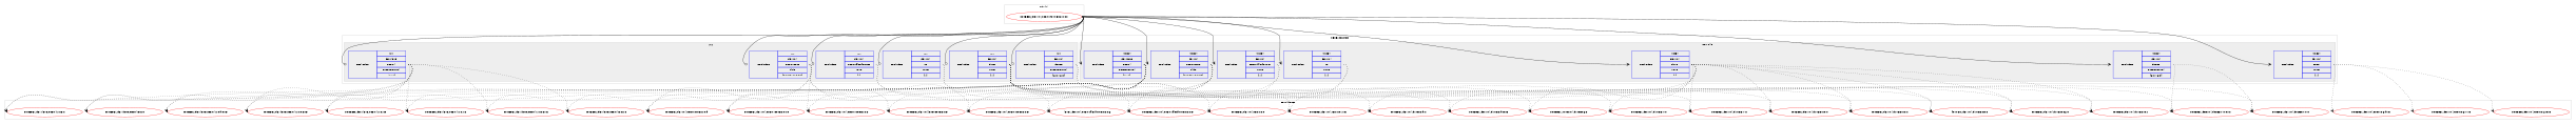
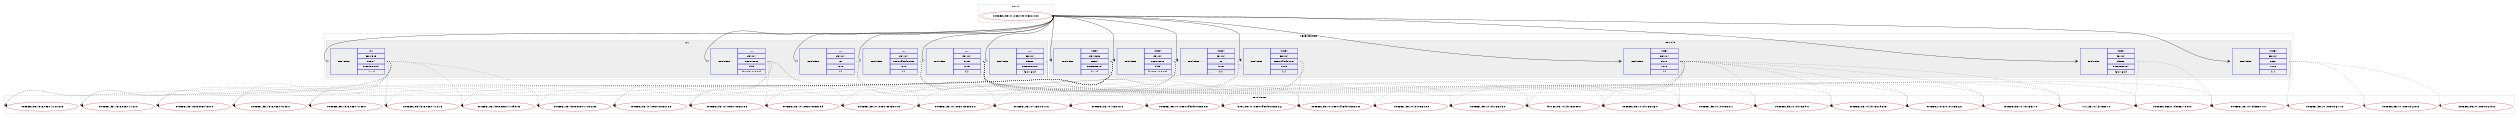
  digraph {
    compound=true
    concentrate=true
    fontname=Helvetica
    fontsize=10
    newrank=true
    rankdir=TB
    ranksep=1.5
    node [color=red fontname=Helvetica fontsize=10]
    edge [arrowhead=vee headport=w style=dotted tailport=e weight=100]
    n1 [label="portage://dev-ml/opam-format-2.0.10" width=4]
    n2 [color=blue label=<<TABLE BORDER="0" CELLBORDER="1" CELLSPACING="0" CELLPADDING="4" WIDTH="220"><TR><TD ROWSPAN="6" CELLPADDING="30">pack_dep</TD></TR><TR><TD WIDTH="110">install</TD></TR><TR><TD>dev-lang</TD></TR><TR><TD>ocaml</TD></TR><TR><TD>greaterequal</TD></TR><TR><TD>[4,,,4]</TD></TR></TABLE>> shape=none]
    n3 [color=blue label=<<TABLE BORDER="0" CELLBORDER="1" CELLSPACING="0" CELLPADDING="4" WIDTH="220"><TR><TD ROWSPAN="6" CELLPADDING="30">pack_dep</TD></TR><TR><TD WIDTH="110">install</TD></TR><TR><TD>dev-ml</TD></TR><TR><TD>cppo</TD></TR><TR><TD>none</TD></TR><TR><TD>[,,]</TD></TR></TABLE>> shape=none]
    n4 [color=blue label=<<TABLE BORDER="0" CELLBORDER="1" CELLSPACING="0" CELLPADDING="4" WIDTH="220"><TR><TD ROWSPAN="6" CELLPADDING="30">pack_dep</TD></TR><TR><TD WIDTH="110">install</TD></TR><TR><TD>dev-ml</TD></TR><TR><TD>dose3</TD></TR><TR><TD>greaterequal</TD></TR><TR><TD>[6.0,,,6.0]</TD></TR></TABLE>> shape=none]
    n5 [color=blue label=<<TABLE BORDER="0" CELLBORDER="1" CELLSPACING="0" CELLPADDING="4" WIDTH="220"><TR><TD ROWSPAN="6" CELLPADDING="30">pack_dep</TD></TR><TR><TD WIDTH="110">install</TD></TR><TR><TD>dev-ml</TD></TR><TR><TD>dune</TD></TR><TR><TD>none</TD></TR><TR><TD>[,,]</TD></TR></TABLE>> shape=none]
    n6 [color=blue label=<<TABLE BORDER="0" CELLBORDER="1" CELLSPACING="0" CELLPADDING="4" WIDTH="220"><TR><TD ROWSPAN="6" CELLPADDING="30">pack_dep</TD></TR><TR><TD WIDTH="110">install</TD></TR><TR><TD>dev-ml</TD></TR><TR><TD>opam-core</TD></TR><TR><TD>tilde</TD></TR><TR><TD>[2.0.10,,,2.0.10]</TD></TR></TABLE>> shape=none]
    n7 [color=blue label=<<TABLE BORDER="0" CELLBORDER="1" CELLSPACING="0" CELLPADDING="4" WIDTH="220"><TR><TD ROWSPAN="6" CELLPADDING="30">pack_dep</TD></TR><TR><TD WIDTH="110">install</TD></TR><TR><TD>dev-ml</TD></TR><TR><TD>opam-file-format</TD></TR><TR><TD>none</TD></TR><TR><TD>[,,]</TD></TR></TABLE>> shape=none]
    n8 [color=blue label=<<TABLE BORDER="0" CELLBORDER="1" CELLSPACING="0" CELLPADDING="4" WIDTH="220"><TR><TD ROWSPAN="6" CELLPADDING="30">pack_dep</TD></TR><TR><TD WIDTH="110">install</TD></TR><TR><TD>dev-ml</TD></TR><TR><TD>re</TD></TR><TR><TD>none</TD></TR><TR><TD>[,,]</TD></TR></TABLE>> shape=none]
    n9 [color=blue label=<<TABLE BORDER="0" CELLBORDER="1" CELLSPACING="0" CELLPADDING="4" WIDTH="220"><TR><TD ROWSPAN="6" CELLPADDING="30">pack_dep</TD></TR><TR><TD WIDTH="110">run</TD></TR><TR><TD>dev-lang</TD></TR><TR><TD>ocaml</TD></TR><TR><TD>greaterequal</TD></TR><TR><TD>[4,,,4]</TD></TR></TABLE>> shape=none]
    n10 [color=blue label=<<TABLE BORDER="0" CELLBORDER="1" CELLSPACING="0" CELLPADDING="4" WIDTH="220"><TR><TD ROWSPAN="6" CELLPADDING="30">pack_dep</TD></TR><TR><TD WIDTH="110">run</TD></TR><TR><TD>dev-ml</TD></TR><TR><TD>dose3</TD></TR><TR><TD>greaterequal</TD></TR><TR><TD>[6.0,,,6.0]</TD></TR></TABLE>> shape=none]
    n11 [color=blue label=<<TABLE BORDER="0" CELLBORDER="1" CELLSPACING="0" CELLPADDING="4" WIDTH="220"><TR><TD ROWSPAN="6" CELLPADDING="30">pack_dep</TD></TR><TR><TD WIDTH="110">run</TD></TR><TR><TD>dev-ml</TD></TR><TR><TD>dune</TD></TR><TR><TD>none</TD></TR><TR><TD>[,,]</TD></TR></TABLE>> shape=none]
    n12 [color=blue label=<<TABLE BORDER="0" CELLBORDER="1" CELLSPACING="0" CELLPADDING="4" WIDTH="220"><TR><TD ROWSPAN="6" CELLPADDING="30">pack_dep</TD></TR><TR><TD WIDTH="110">run</TD></TR><TR><TD>dev-ml</TD></TR><TR><TD>opam-core</TD></TR><TR><TD>tilde</TD></TR><TR><TD>[2.0.10,,,2.0.10]</TD></TR></TABLE>> shape=none]
    n13 [color=blue label=<<TABLE BORDER="0" CELLBORDER="1" CELLSPACING="0" CELLPADDING="4" WIDTH="220"><TR><TD ROWSPAN="6" CELLPADDING="30">pack_dep</TD></TR><TR><TD WIDTH="110">run</TD></TR><TR><TD>dev-ml</TD></TR><TR><TD>opam-file-format</TD></TR><TR><TD>none</TD></TR><TR><TD>[,,]</TD></TR></TABLE>> shape=none]
    n14 [color=blue label=<<TABLE BORDER="0" CELLBORDER="1" CELLSPACING="0" CELLPADDING="4" WIDTH="220"><TR><TD ROWSPAN="6" CELLPADDING="30">pack_dep</TD></TR><TR><TD WIDTH="110">run</TD></TR><TR><TD>dev-ml</TD></TR><TR><TD>re</TD></TR><TR><TD>none</TD></TR><TR><TD>[,,]</TD></TR></TABLE>> shape=none]
    n15 [label="portage://dev-lang/ocaml-5.2.0" width=4]
    n16 [label="portage://dev-lang/ocaml-4.14.2" width=4]
    n17 [label="portage://dev-lang/ocaml-4.14.5" width=4]
    n18 [label="portage://dev-lang/ocaml-4.13.1" width=4]
    n19 [label="portage://dev-lang/ocaml-2.12.1" width=4]
    n20 [label="portage://dev-lang/ocaml-4.11.2-r2" width=4]
    n21 [label="portage://dev-lang/ocaml-4.10.2-r3" width=4]
    n22 [label="portage://dev-lang/ocaml-4.09.0-r3" width=4]
    n23 [label="portage://dev-ml/cppo-1.6.9-r1" width=4]
    n24 [label="portage://dev-ml/cppo-1.6.8-r1" width=4]
    n25 [label="portage://dev-ml/cppo-1.6.7-r1" width=4]
    n26 [label="portage://dep-ml/dose3-7.0.0-r1" width=4]
    n27 [label="portage://dev-ml/dose3-7.0.0" width=4]
    n28 [label="portage://dev-ml/dune-3.16.0" width=4]
    n29 [label="format://dev-ml/dune-3.13.1" width=4]
    n30 [label="portage://dev-ml/dune-3.11.1" width=4]
    n31 [label="portage://dev-ml/dune-3.10.0" width=4]
-   n32 [label="portage://dev-ml/dune-3.7.1" width=4]
+   n32 [label="run://dev-ml/dune-3.7.1" width=4]
    n33 [label="portage://dev-ml/dune-3.7.0" width=4]
    n34 [label="portage://none-ml/dune-3.6.2" width=4]
    n35 [label="portage://dev-ml/dune-2.9.3-r3" width=4]
    n36 [label="portage://dev-ml/dune-2.9.1" width=4]
    n37 [label="portage://dev-ml/dune-2.8.4" width=4]
    n38 [label="portage://dev-ml/opam-core-2.1.5" width=4]
-   n39 [label="portage://dev-ml/lang-core-2.1.3" width=4]
+   n39 [label="portage://dev-ml/opam-core-2.1.3" width=4]
    n40 [label="portage://dev-ml/opam-core-2.1.2" width=4]
    n41 [label="portage://dev-ml/opam-core-2.0.10" width=4]
    n42 [label="portage://dev-ml/opam-core-2.0.9" width=4]
    n43 [label="lang://dev-ml/opam-file-format-2.1.6" width=4]
+   n44 [label="portage://dev-ml/opam-file-format-2.1.5" width=4]
    n45 [label="portage://dev-ml/opam-file-format-2.1.3" width=4]
    n46 [label="portage://dev-ml/re-1.11.0" width=4]
    n47 [label="portage://dev-ml/re-1.10.4-r2" width=4]
    subgraph cluster_1 {
      color=gray
      label=<<i>ebuild</i>>
      rank=same
      n1
    }
    subgraph cluster_2 {
      color=gray
      label=<<i>dependencies</i>>
      subgraph cluster_3 {
        color=gray
        fillcolor="#eeeeee"
        label=<<i>compile</i>>
        style=filled
        subgraph sub_4 {
          color=gray
          fillcolor="#eeeeee"
          label=<<i>compile</i>>
          style=filled
          n2
        }
        subgraph sub_5 {
          color=gray
          fillcolor="#eeeeee"
          label=<<i>compile</i>>
          style=filled
          n3
        }
        subgraph sub_6 {
          color=gray
          fillcolor="#eeeeee"
          label=<<i>compile</i>>
          style=filled
          n4
        }
        subgraph sub_7 {
          color=gray
          fillcolor="#eeeeee"
          label=<<i>compile</i>>
          style=filled
          n5
        }
        subgraph sub_8 {
          color=gray
          fillcolor="#eeeeee"
          label=<<i>compile</i>>
          style=filled
          n6
        }
        subgraph sub_9 {
          color=gray
          fillcolor="#eeeeee"
          label=<<i>compile</i>>
          style=filled
          n7
        }
        subgraph sub_10 {
          color=gray
          fillcolor="#eeeeee"
          label=<<i>compile</i>>
          style=filled
          n8
        }
      }
      subgraph cluster_11 {
        color=gray
        fillcolor="#eeeeee"
        label=<<i>compile and run</i>>
        style=filled
      }
      subgraph cluster_12 {
        color=gray
        fillcolor="#eeeeee"
        label=<<i>run</i>>
        style=filled
        subgraph sub_13 {
          color=gray
          fillcolor="#eeeeee"
          label=<<i>run</i>>
          style=filled
          n9
        }
        subgraph sub_14 {
          color=gray
          fillcolor="#eeeeee"
          label=<<i>run</i>>
          style=filled
          n10
        }
        subgraph sub_15 {
          color=gray
          fillcolor="#eeeeee"
          label=<<i>run</i>>
          style=filled
          n11
        }
        subgraph sub_16 {
          color=gray
          fillcolor="#eeeeee"
          label=<<i>run</i>>
          style=filled
          n12
        }
        subgraph sub_17 {
          color=gray
          fillcolor="#eeeeee"
          label=<<i>run</i>>
          style=filled
          n13
        }
        subgraph sub_18 {
          color=gray
          fillcolor="#eeeeee"
          label=<<i>run</i>>
          style=filled
          n14
        }
      }
    }
    subgraph cluster_19 {
      color=gray
      label=<<i>candidates</i>>
      rank=same
      subgraph sub_20 {
        color=black
        label=<<i>candidates</i>>
        nodesep=1
        rank=same
        n15
        n16
        n17
        n18
        n19
        n20
        n21
        n22
      }
      subgraph sub_21 {
        color=black
        label=<<i>candidates</i>>
        nodesep=1
        rank=same
        n23
        n24
        n25
      }
      subgraph sub_22 {
        color=black
        label=<<i>candidates</i>>
        nodesep=1
        rank=same
        n26
        n27
      }
      subgraph sub_23 {
        color=black
        label=<<i>candidates</i>>
        nodesep=1
        rank=same
        n28
        n29
        n30
        n31
        n32
        n33
        n34
        n35
        n36
        n37
      }
      subgraph sub_24 {
        color=black
        label=<<i>candidates</i>>
        nodesep=1
        rank=same
        n38
        n39
        n40
        n41
        n42
      }
      subgraph sub_25 {
        color=black
        label=<<i>candidates</i>>
        nodesep=1
        rank=same
        n43
+       n44
        n45
      }
      subgraph sub_26 {
        color=black
        label=<<i>candidates</i>>
        nodesep=1
        rank=same
        n46
        n47
      }
      subgraph sub_27 {
        color=black
        label=<<i>candidates</i>>
        nodesep=1
        rank=same
        n15
        n16
        n17
        n18
        n19
        n20
        n21
        n22
      }
      subgraph sub_28 {
        color=black
        label=<<i>candidates</i>>
        nodesep=1
        rank=same
        n26
        n27
      }
      subgraph sub_29 {
        color=black
        label=<<i>candidates</i>>
        nodesep=1
        rank=same
        n28
        n29
        n30
        n31
        n32
        n33
        n34
        n35
        n36
        n37
      }
      subgraph sub_30 {
        color=black
        label=<<i>candidates</i>>
        nodesep=1
        rank=same
        n38
        n39
        n40
        n41
        n42
      }
      subgraph sub_31 {
        color=black
        label=<<i>candidates</i>>
        nodesep=1
        rank=same
        n43
+       n44
        n45
      }
      subgraph sub_32 {
        color=black
        label=<<i>candidates</i>>
        nodesep=1
        rank=same
        n46
        n47
      }
    }
    n1 -> n2 [style=solid weight=20]
    n1 -> n3 [style=solid weight=20]
    n1 -> n4 [style=solid weight=20]
    n1 -> n5 [style=solid weight=20]
    n1 -> n6 [style=solid weight=20]
    n1 -> n7 [style=solid weight=20]
    n1 -> n8 [style=solid weight=20]
    n1 -> n9 [arrowhead=odot style=solid weight=20]
    n1 -> n10 [arrowhead=odot style=solid weight=20]
    n1 -> n11 [arrowhead=odot style=solid weight=20]
    n1 -> n12 [arrowhead=odot style=solid weight=20]
    n1 -> n13 [arrowhead=odot style=solid weight=20]
    n1 -> n14 [arrowhead=odot style=solid weight=20]
    n2 -> n15
    n2 -> n16
    n2 -> n17
    n2 -> n18
    n2 -> n19
    n2 -> n20
    n2 -> n21
    n2 -> n22
    n3 -> n23
    n3 -> n24
    n3 -> n25
    n4 -> n26
    n4 -> n27
    n5 -> n28
    n5 -> n29
    n5 -> n30
    n5 -> n31
    n5 -> n32
    n5 -> n33
    n5 -> n34
    n5 -> n35
    n5 -> n36
    n5 -> n37
    n6 -> n38
    n6 -> n39
    n6 -> n40
    n6 -> n41
    n6 -> n42
    n7 -> n43
+   n7 -> n44
    n7 -> n45
    n8 -> n46
    n8 -> n47
    n9 -> n15
    n9 -> n16
    n9 -> n17
    n9 -> n18
    n9 -> n19
    n9 -> n20
    n9 -> n21
    n9 -> n22
    n10 -> n26
    n10 -> n27
    n11 -> n28
    n11 -> n29
    n11 -> n30
    n11 -> n31
    n11 -> n32
    n11 -> n33
    n11 -> n34
    n11 -> n35
    n11 -> n36
    n11 -> n37
    n12 -> n38
    n12 -> n39
    n12 -> n40
    n12 -> n41
    n12 -> n42
    n13 -> n43
+   n13 -> n44
    n13 -> n45
    n14 -> n46
    n14 -> n47
  }
